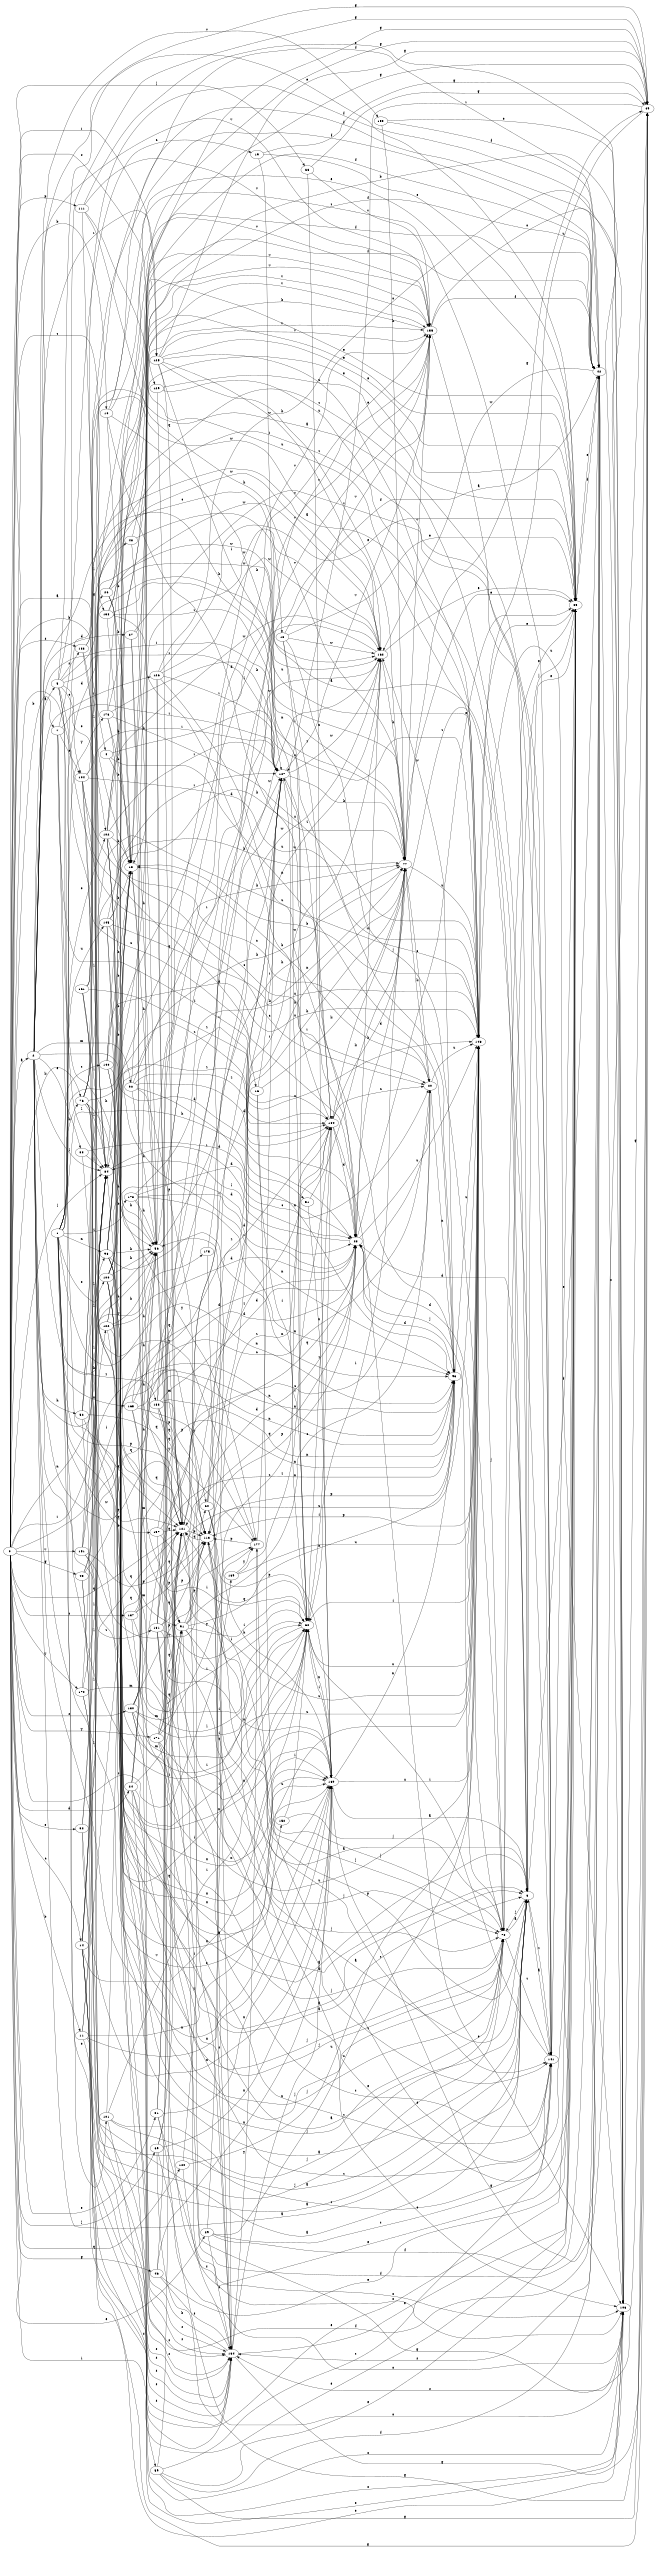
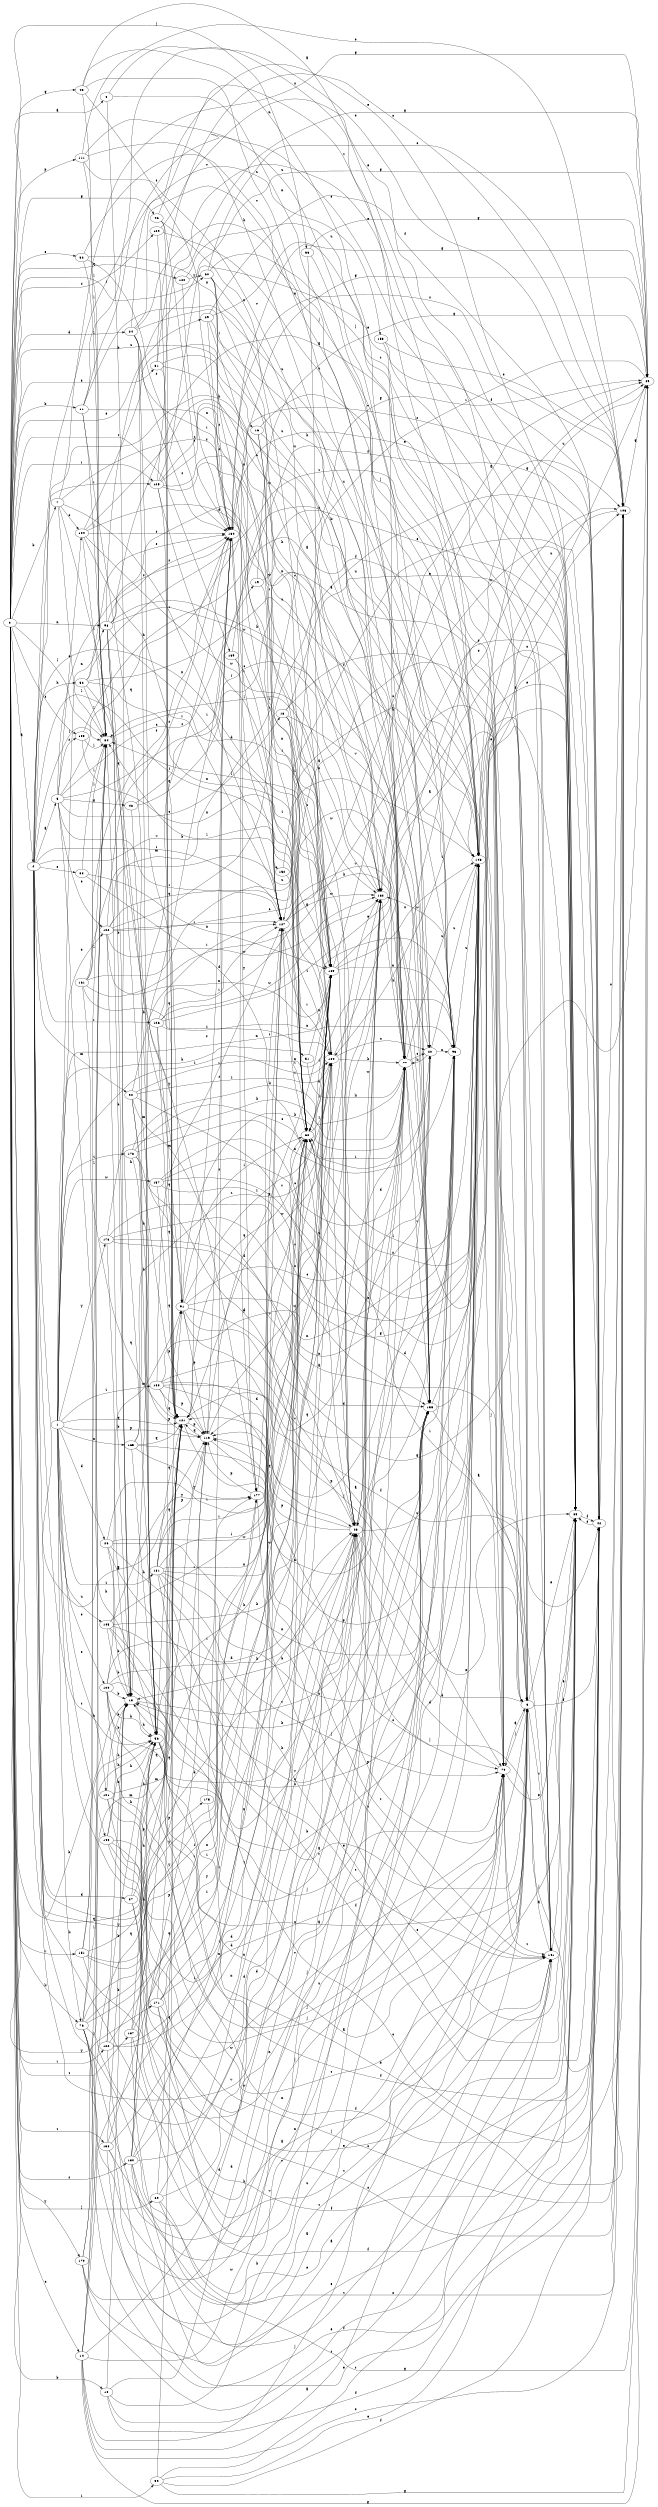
  strict digraph {
    rankdir=LR
    0
    2
    4
    7
    10
    11
    13
    14
    16
    24
    29
    31
    32
    45
    46
    59
    60
    66
    69
    76
    84
    98
    111
    120
    121
    122
    125
    129
    130
    133
    137
    138
    139
    151
    170
    171
    113
    5
    6
    27
    28
    33
    35
    52
    56
    62
    77
    90
    126
    127
    152
    153
    155
    169
    175
    n56 [label=93]
    148
    184
    49
    104
    42
    141
    106
    70
    162
    134
    91
    20
    177
    1
    26
    51
    100
    101
    102
    140
    145
    157
    165
    173
    178
    181
    183
    18
    19
    48
    161
    0 -> 2 [label=a]
    0 -> 4 [label=a]
    0 -> 7 [label=b]
    0 -> 10 [label=b]
    0 -> 11 [label=b]
    0 -> 13 [label=b]
    0 -> 14 [label=c]
    0 -> 16 [label=c]
    0 -> 24 [label=d]
    0 -> 29 [label=e]
    0 -> 31 [label=e]
    0 -> 32 [label=e]
    0 -> 45 [label=g]
    0 -> 46 [label=g]
    0 -> 59 [label=i]
    0 -> 60 [label=i]
    0 -> 66 [label=j]
    0 -> 69 [label=j]
    0 -> 76 [label=k]
    0 -> 84 [label=l]
    0 -> 98 [label=n]
    0 -> 111 [label=p]
    0 -> 120 [label=q]
    0 -> 121 [label=q]
    0 -> 122 [label=r]
    0 -> 125 [label=r]
    0 -> 129 [label=s]
    0 -> 130 [label=s]
    0 -> 133 [label=s]
    0 -> 137 [label=t]
    0 -> 138 [label=t]
    0 -> 139 [label=t]
    0 -> 151 [label=v]
    0 -> 170 [label=y]
    0 -> 171 [label=y]
    2 -> 84 [label=l]
    2 -> 125 [label=r]
    2 -> 113 [label=p]
    2 -> 5 [label=a]
    2 -> 6 [label=a]
    2 -> 27 [label=d]
    2 -> 28 [label=d]
    2 -> 33 [label=e]
    2 -> 35 [label=e]
    2 -> 52 [label=h]
    2 -> 56 [label=h]
    2 -> 62 [label=i]
    2 -> 77 [label=k]
    2 -> 90 [label=m]
    2 -> 126 [label=r]
    2 -> 127 [label=r]
    2 -> 152 [label=v]
    2 -> 153 [label=v]
    2 -> 155 [label=v]
    2 -> 169 [label=x]
    2 -> 175 [label=y]
    4 -> 13 [label=b]
    4 -> n56 [label=n]
    4 -> 148 [label=u]
    7 -> 84 [label=l]
    7 -> 121 [label=q]
    7 -> 127 [label=r]
    7 -> 184 [label=z]
    7 -> 49 [label=g]
    7 -> 104 [label=o]
    10 -> 13 [label=b]
    10 -> 28 [label=d]
    10 -> 77 [label=k]
    10 -> 42 [label=f]
    10 -> 141 [label=t]
    11 -> 84 [label=l]
    11 -> 121 [label=q]
    11 -> 35 [label=e]
    11 -> 169 [label=x]
    11 -> 148 [label=u]
    11 -> 106 [label=o]
    13 -> 56 [label=h]
    13 -> 155 [label=v]
    14 -> 84 [label=l]
    14 -> 121 [label=q]
    14 -> 6 [label=a]
    14 -> 28 [label=d]
    14 -> 62 [label=i]
    14 -> 49 [label=g]
    14 -> 106 [label=o]
    14 -> 70 [label=j]
    14 -> 162 [label=w]
    16 -> 62 [label=i]
    16 -> 77 [label=k]
    16 -> 127 [label=r]
    16 -> 70 [label=j]
    24 -> 56 [label=h]
    24 -> 62 [label=i]
    24 -> 127 [label=r]
    24 -> n56 [label=n]
    24 -> 141 [label=t]
    24 -> 70 [label=j]
    24 -> 134 [label=s]
    24 -> 91 [label=m]
    29 -> 148 [label=u]
    29 -> 184 [label=z]
    29 -> 42 [label=f]
    29 -> 141 [label=t]
    29 -> 134 [label=s]
    31 -> 121 [label=q]
    31 -> 35 [label=e]
    31 -> 169 [label=x]
    31 -> 106 [label=o]
    31 -> 162 [label=w]
    32 -> 84 [label=l]
    32 -> 155 [label=v]
    32 -> 169 [label=x]
    32 -> 134 [label=s]
    45 -> 84 [label=l]
    45 -> 6 [label=a]
    45 -> n56 [label=n]
    45 -> 134 [label=s]
    45 -> 20 [label=c]
    46 -> 121 [label=q]
    46 -> 35 [label=e]
    46 -> 169 [label=x]
    46 -> 134 [label=s]
    59 -> 121 [label=q]
    59 -> 35 [label=e]
    59 -> 49 [label=g]
    59 -> 42 [label=f]
    59 -> 141 [label=t]
    60 -> 77 [label=k]
    60 -> 127 [label=r]
    60 -> 106 [label=o]
    60 -> 70 [label=j]
    60 -> 162 [label=w]
    60 -> 134 [label=s]
    66 -> 155 [label=v]
    66 -> 169 [label=x]
    66 -> 49 [label=g]
    69 -> 121 [label=q]
    69 -> 28 [label=d]
    69 -> 169 [label=x]
    69 -> 49 [label=g]
    69 -> 106 [label=o]
    76 -> 84 [label=l]
    76 -> 35 [label=e]
    76 -> 56 [label=h]
    76 -> 169 [label=x]
    76 -> 184 [label=z]
    76 -> 42 [label=f]
    76 -> 141 [label=t]
    76 -> 70 [label=j]
    76 -> 162 [label=w]
    76 -> 177 [label=y]
    84 -> 13 [label=b]
    84 -> 28 [label=d]
    98 -> 13 [label=b]
    98 -> 6 [label=a]
    98 -> 56 [label=h]
    98 -> 62 [label=i]
    98 -> 77 [label=k]
    98 -> n56 [label=n]
    98 -> 49 [label=g]
    98 -> 162 [label=w]
    98 -> 134 [label=s]
    98 -> 91 [label=m]
    111 -> 84 [label=l]
    111 -> 77 [label=k]
    111 -> 155 [label=v]
    111 -> 148 [label=u]
    111 -> 106 [label=o]
    120 -> 60 [label=y]
    120 -> 148 [label=u]
    120 -> 134 [label=s]
    121 -> 113 [label=p]
    121 -> 141 [label=t]
    121 -> 162 [label=w]
    121 -> 134 [label=s]
    122 -> 13 [label=b]
    122 -> 28 [label=d]
    122 -> 56 [label=h]
    122 -> 62 [label=i]
    122 -> 155 [label=v]
    122 -> 169 [label=x]
    125 -> 121 [label=q]
    125 -> 35 [label=e]
    125 -> 62 [label=i]
    125 -> 77 [label=k]
    125 -> 155 [label=v]
    125 -> 148 [label=u]
    125 -> 49 [label=g]
    125 -> 162 [label=w]
    129 -> 121 [label=q]
    129 -> 35 [label=e]
    129 -> 148 [label=u]
    130 -> 113 [label=p]
    130 -> 6 [label=a]
    130 -> 28 [label=d]
    130 -> 56 [label=h]
    130 -> 62 [label=i]
    130 -> 155 [label=v]
    130 -> 169 [label=x]
    130 -> 148 [label=u]
    130 -> 91 [label=m]
    133 -> 84 [label=l]
    133 -> 6 [label=a]
    133 -> 169 [label=x]
    137 -> 113 [label=p]
    137 -> 56 [label=h]
    137 -> 62 [label=i]
    137 -> n56 [label=n]
    137 -> 141 [label=t]
    138 -> 13 [label=b]
    138 -> 28 [label=d]
    138 -> 35 [label=e]
    138 -> 127 [label=r]
    138 -> n56 [label=n]
    138 -> 162 [label=w]
    139 -> 148 [label=u]
    139 -> 184 [label=z]
    139 -> 177 [label=y]
    151 -> 84 [label=l]
    151 -> 113 [label=p]
    151 -> 56 [label=h]
    151 -> 62 [label=i]
    151 -> n56 [label=n]
    151 -> 177 [label=y]
    170 -> 84 [label=l]
    170 -> 6 [label=a]
    170 -> 35 [label=e]
    170 -> 77 [label=k]
    170 -> 91 [label=m]
    171 -> 121 [label=q]
    171 -> 155 [label=v]
    171 -> 169 [label=x]
    171 -> 148 [label=u]
    171 -> 184 [label=z]
    171 -> 70 [label=j]
    171 -> 177 [label=y]
    113 -> 121 [label=q]
    113 -> 141 [label=t]
    113 -> 162 [label=w]
    113 -> 134 [label=s]
    5 -> 133 [label=s]
    5 -> 56 [label=h]
    5 -> 127 [label=r]
    5 -> 49 [label=g]
    5 -> 104 [label=o]
    5 -> 134 [label=s]
    5 -> 20 [label=c]
    5 -> 102 [label=o]
-   133 -> 18 [label=c]
+   5 -> 18 [label=c]
    5 -> 19 [label=c]
    5 -> 48 [label=g]
    6 -> 113 [label=p]
    6 -> 28 [label=d]
    6 -> 35 [label=e]
    6 -> 42 [label=f]
    6 -> 141 [label=t]
    6 -> 70 [label=j]
    27 -> 121 [label=q]
    27 -> 56 [label=h]
    27 -> 42 [label=f]
    27 -> 141 [label=t]
    28 -> 84 [label=l]
    28 -> 121 [label=q]
    28 -> 113 [label=p]
    28 -> 35 [label=e]
    28 -> 148 [label=u]
    28 -> 70 [label=j]
    28 -> 162 [label=w]
    33 -> 84 [label=l]
    33 -> 28 [label=d]
    33 -> 169 [label=x]
    35 -> 42 [label=f]
    35 -> 70 [label=j]
    52 -> 84 [label=l]
    52 -> 169 [label=x]
    52 -> 148 [label=u]
    52 -> 141 [label=t]
    52 -> 134 [label=s]
    52 -> 177 [label=y]
    56 -> 121 [label=q]
    56 -> 6 [label=a]
    56 -> 77 [label=k]
    56 -> 155 [label=v]
    56 -> 42 [label=f]
    62 -> 84 [label=l]
    62 -> 121 [label=q]
    62 -> 169 [label=x]
    62 -> 148 [label=u]
    62 -> 184 [label=z]
    77 -> 28 [label=d]
    77 -> 35 [label=e]
    77 -> 62 [label=i]
    77 -> 155 [label=v]
    77 -> 148 [label=u]
    77 -> 49 [label=g]
    77 -> 20 [label=c]
    90 -> 113 [label=p]
    90 -> 28 [label=d]
    90 -> 56 [label=h]
    90 -> 127 [label=r]
    90 -> 155 [label=v]
    90 -> n56 [label=n]
    90 -> 184 [label=z]
    126 -> 121 [label=q]
    126 -> 35 [label=e]
    126 -> 127 [label=r]
    126 -> n56 [label=n]
    126 -> 106 [label=o]
    126 -> 162 [label=w]
    126 -> 91 [label=m]
    127 -> 62 [label=i]
    127 -> 77 [label=k]
    127 -> 155 [label=v]
    127 -> 184 [label=z]
    127 -> 162 [label=w]
    152 -> 62 [label=i]
    152 -> 70 [label=j]
    153 -> 77 [label=k]
    153 -> 42 [label=f]
    153 -> 106 [label=o]
    155 -> 13 [label=b]
    155 -> 6 [label=a]
    155 -> 42 [label=f]
    155 -> 106 [label=o]
    169 -> 113 [label=p]
    169 -> 6 [label=a]
    169 -> 56 [label=h]
    169 -> 62 [label=i]
    169 -> n56 [label=n]
    169 -> 148 [label=u]
    169 -> 49 [label=g]
    175 -> 155 [label=v]
    175 -> 134 [label=s]
    n56 -> 113 [label=p]
    n56 -> 28 [label=d]
    n56 -> 148 [label=u]
    n56 -> 162 [label=w]
    148 -> 13 [label=b]
    148 -> 113 [label=p]
    148 -> 35 [label=e]
    148 -> 62 [label=i]
    148 -> 70 [label=j]
    184 -> 28 [label=d]
    184 -> 62 [label=i]
    184 -> 77 [label=k]
    184 -> 127 [label=r]
    184 -> 106 [label=o]
    184 -> 20 [label=c]
    49 -> 127 [label=r]
    49 -> 148 [label=u]
    104 -> 84 [label=l]
    104 -> 28 [label=d]
    104 -> 127 [label=r]
    104 -> 148 [label=u]
    104 -> 162 [label=w]
    104 -> 134 [label=s]
    104 -> 20 [label=c]
    42 -> 35 [label=e]
    42 -> 106 [label=o]
    42 -> 162 [label=w]
    42 -> 134 [label=s]
    141 -> 6 [label=a]
    141 -> 35 [label=e]
    141 -> 62 [label=i]
    141 -> 184 [label=z]
    106 -> 13 [label=b]
    106 -> 148 [label=u]
    106 -> 49 [label=g]
    106 -> 134 [label=s]
    70 -> 6 [label=a]
    70 -> 28 [label=d]
    70 -> 35 [label=e]
    70 -> 141 [label=t]
    162 -> 84 [label=l]
    162 -> 35 [label=e]
    162 -> 77 [label=k]
    134 -> 13 [label=b]
    134 -> 35 [label=e]
    134 -> 169 [label=x]
    134 -> 49 [label=g]
    134 -> 177 [label=y]
    91 -> 113 [label=p]
    91 -> 6 [label=a]
    91 -> 62 [label=i]
    91 -> 77 [label=k]
    91 -> n56 [label=n]
    91 -> 184 [label=z]
    91 -> 49 [label=g]
    91 -> 70 [label=j]
    91 -> 20 [label=c]
    20 -> 13 [label=b]
    20 -> 121 [label=q]
    20 -> 77 [label=k]
    20 -> n56 [label=n]
    20 -> 148 [label=u]
    177 -> 113 [label=p]
    177 -> 35 [label=e]
    177 -> 127 [label=r]
    1 -> 76 [label=k]
    1 -> 98 [label=n]
    1 -> 121 [label=q]
    1 -> 113 [label=p]
    1 -> n56 [label=n]
    1 -> 184 [label=z]
    1 -> 42 [label=f]
    1 -> 26 [label=d]
    1 -> 51 [label=h]
    1 -> 100 [label=o]
    1 -> 101 [label=o]
    1 -> 102 [label=o]
    1 -> 140 [label=t]
    1 -> 145 [label=u]
    1 -> 157 [label=w]
    1 -> 165 [label=x]
    1 -> 173 [label=y]
    1 -> 178 [label=z]
    1 -> 181 [label=z]
    1 -> 183 [label=z]
    26 -> 13 [label=b]
    26 -> 35 [label=e]
    26 -> 62 [label=i]
    26 -> n56 [label=n]
    26 -> 42 [label=f]
    26 -> 162 [label=w]
    51 -> 77 [label=k]
    51 -> 169 [label=x]
    100 -> 13 [label=b]
    100 -> 6 [label=a]
    100 -> 28 [label=d]
    100 -> 56 [label=h]
    100 -> 77 [label=k]
    100 -> 148 [label=u]
    100 -> 42 [label=f]
    100 -> 70 [label=j]
    100 -> 91 [label=m]
    101 -> 13 [label=b]
    101 -> 62 [label=i]
    101 -> 141 [label=t]
    101 -> 106 [label=o]
    101 -> 70 [label=j]
    102 -> 13 [label=b]
    102 -> 6 [label=a]
    102 -> 127 [label=r]
    102 -> 169 [label=x]
    102 -> 49 [label=g]
    102 -> 42 [label=f]
    102 -> 162 [label=w]
    102 -> 134 [label=s]
    102 -> 20 [label=c]
    140 -> 13 [label=b]
    140 -> 35 [label=e]
    140 -> 56 [label=h]
    140 -> 148 [label=u]
    140 -> 106 [label=o]
    140 -> 70 [label=j]
    145 -> 13 [label=b]
    145 -> 6 [label=a]
    145 -> 77 [label=k]
    145 -> 127 [label=r]
    145 -> 148 [label=u]
    145 -> 70 [label=j]
    145 -> 177 [label=y]
    157 -> 121 [label=q]
    157 -> 35 [label=e]
    157 -> 155 [label=v]
    157 -> 148 [label=u]
    157 -> 20 [label=c]
    165 -> 121 [label=q]
    165 -> 56 [label=h]
    165 -> n56 [label=n]
    165 -> 184 [label=z]
    165 -> 134 [label=s]
    165 -> 177 [label=y]
    173 -> 13 [label=b]
    173 -> 6 [label=a]
    173 -> 77 [label=k]
    173 -> 155 [label=v]
    173 -> 148 [label=u]
    173 -> 49 [label=g]
    178 -> 113 [label=p]
    178 -> 28 [label=d]
    178 -> 56 [label=h]
    178 -> 77 [label=k]
    178 -> n56 [label=n]
    178 -> 20 [label=c]
    181 -> 121 [label=q]
    181 -> 113 [label=p]
    181 -> 62 [label=i]
    181 -> 127 [label=r]
    181 -> 169 [label=x]
    181 -> 148 [label=u]
    181 -> 141 [label=t]
    181 -> 106 [label=o]
    181 -> 70 [label=j]
    181 -> 162 [label=w]
    183 -> 121 [label=q]
    183 -> 113 [label=p]
    183 -> 28 [label=d]
    183 -> 127 [label=r]
    183 -> 155 [label=v]
    183 -> n56 [label=n]
    183 -> 42 [label=f]
    183 -> 106 [label=o]
    18 -> 35 [label=e]
    18 -> 62 [label=i]
    18 -> 155 [label=v]
    18 -> 184 [label=z]
    18 -> 70 [label=j]
    18 -> 162 [label=w]
    19 -> 35 [label=e]
    19 -> 127 [label=r]
    19 -> 49 [label=g]
    48 -> 6 [label=a]
    48 -> 56 [label=h]
    48 -> 42 [label=f]
    161 -> 84 [label=l]
    161 -> 121 [label=q]
    161 -> 6 [label=a]
    161 -> 148 [label=u]
    161 -> 184 [label=z]
    161 -> 42 [label=f]
    161 -> 134 [label=s]
  }
